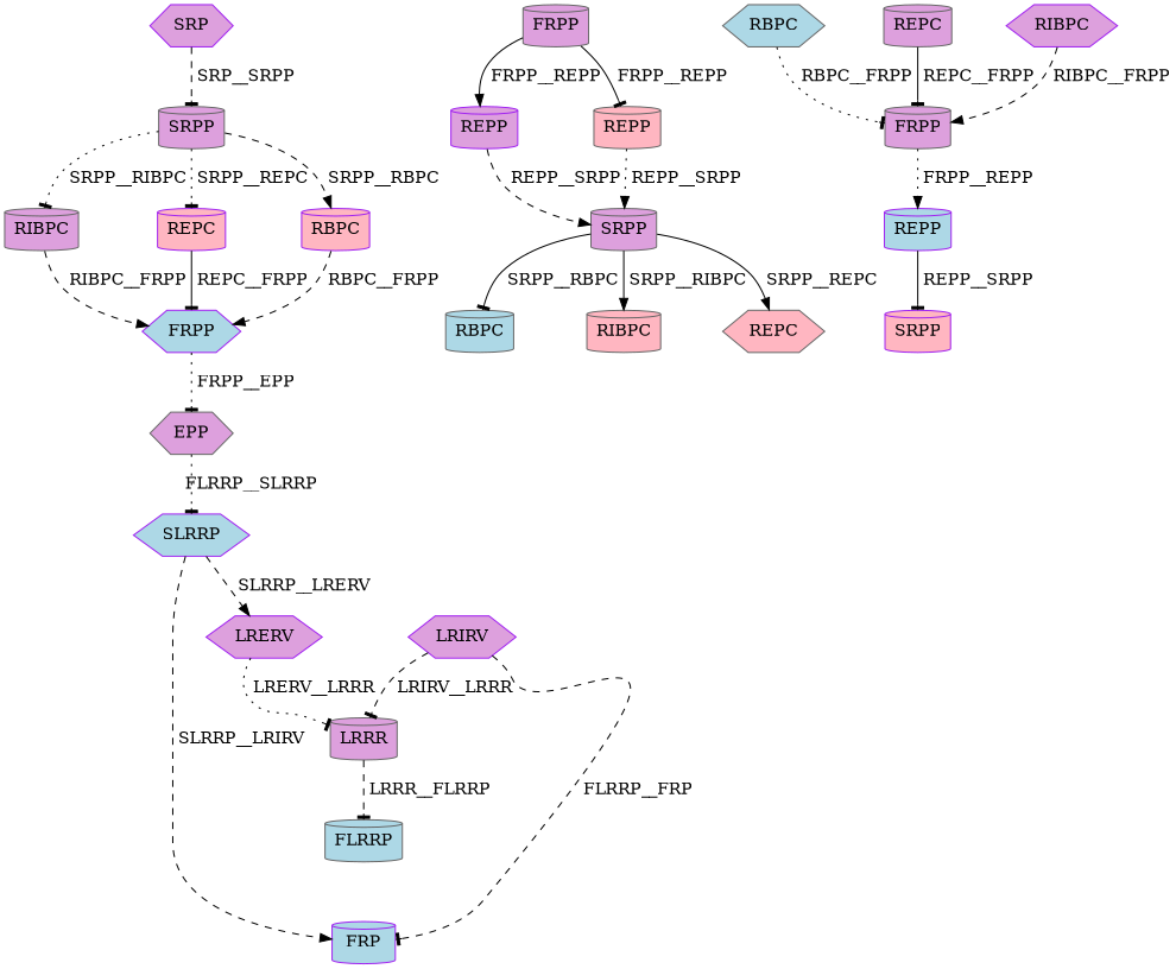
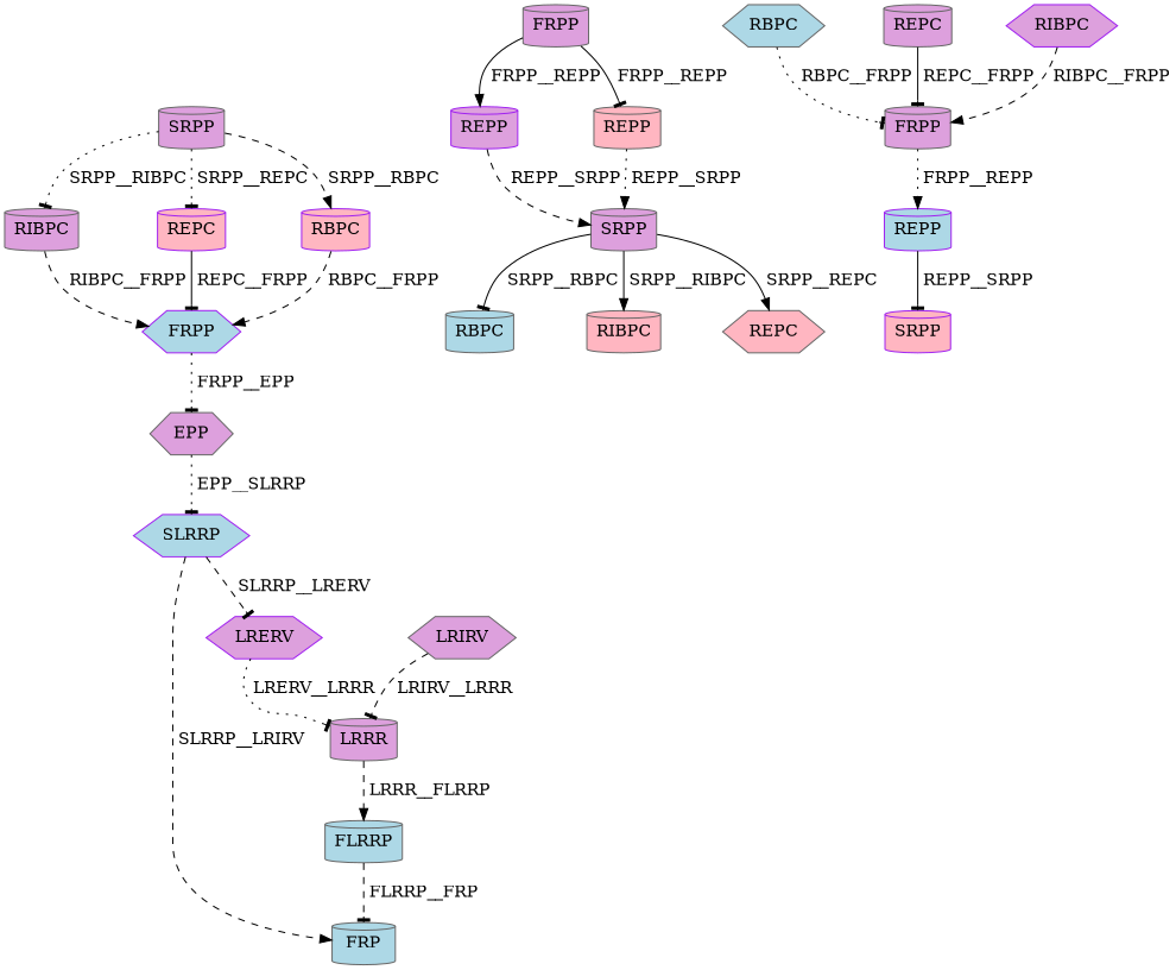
  digraph {
    node [color=gray40 fillcolor=plum fontcolor=black shape=cylinder style=filled]
    edge [arrowhead=tee color=black fontcolor=black style=dashed]
-   n1 [color=purple label=SRP shape=hexagon]
    n2 [label=SRPP]
    n3 [label=RIBPC]
    n4 [color=purple fillcolor=lightpink label=REPC]
    n5 [color=purple fillcolor=lightpink label=RBPC]
    n6 [label=FRPP]
    n7 [color=purple label=REPP]
    n8 [fillcolor=lightpink label=REPP]
    n9 [label=SRPP]
    n10 [fillcolor=lightblue label=RBPC shape=hexagon]
    n11 [label=FRPP]
    n12 [color=purple fillcolor=lightblue label=REPP]
    n13 [label=REPC]
    n14 [color=purple label=RIBPC shape=hexagon]
    n15 [color=purple fillcolor=lightblue label=FRPP shape=hexagon]
    n16 [fillcolor=lightblue label=RBPC]
    n17 [fillcolor=lightpink label=RIBPC]
    n18 [fillcolor=lightpink label=REPC shape=hexagon]
    n19 [color=purple fillcolor=lightpink label=SRPP]
    n20 [label=EPP shape=hexagon]
    n21 [color=purple fillcolor=lightblue label=SLRRP shape=hexagon]
    n22 [color=purple label=LRERV shape=hexagon]
-   n23 [color=purple fillcolor=lightblue label=FRP]
+   n23 [fillcolor=lightblue label=FRP]
    n24 [label=LRRR]
-   n25 [color=purple label=LRIRV shape=hexagon]
+   n25 [label=LRIRV shape=hexagon]
    n26 [fillcolor=lightblue label=FLRRP]
-   n1 -> n2 [label=" SRP__SRPP"]
    n2 -> n3 [label=" SRPP__RIBPC" style=dotted]
    n2 -> n4 [label=" SRPP__REPC" style=dotted]
    n2 -> n5 [arrowhead=normal label=" SRPP__RBPC"]
    n3 -> n15 [arrowhead=normal label=" RIBPC__FRPP"]
    n4 -> n15 [label=" REPC__FRPP" style=solid]
    n5 -> n15 [arrowhead=normal label=" RBPC__FRPP"]
    n6 -> n7 [arrowhead=normal label=" FRPP__REPP" style=solid]
    n6 -> n8 [label=" FRPP__REPP" style=solid]
    n7 -> n9 [arrowhead=normal label=" REPP__SRPP"]
    n8 -> n9 [arrowhead=normal label=" REPP__SRPP" style=dotted]
    n9 -> n16 [label=" SRPP__RBPC" style=solid]
    n9 -> n17 [arrowhead=normal label=" SRPP__RIBPC" style=solid]
    n9 -> n18 [arrowhead=normal label=" SRPP__REPC" style=solid]
    n10 -> n11 [label=" RBPC__FRPP" style=dotted]
    n11 -> n12 [arrowhead=normal label=" FRPP__REPP" style=dotted]
    n12 -> n19 [label=" REPP__SRPP" style=solid]
    n13 -> n11 [label=" REPC__FRPP" style=solid]
    n14 -> n11 [arrowhead=normal label=" RIBPC__FRPP"]
    n15 -> n20 [label=" FRPP__EPP" style=dotted]
-   n20 -> n21 [label=" FLRRP__SLRRP" style=dotted]
-   n21 -> n22 [arrowhead=normal label=" SLRRP__LRERV"]
+   n20 -> n21 [label=" EPP__SLRRP" style=dotted]
+   n21 -> n22 [label=" SLRRP__LRERV"]
    n21 -> n23 [arrowhead=normal label=" SLRRP__LRIRV"]
    n22 -> n24 [label=" LRERV__LRRR" style=dotted]
-   n24 -> n26 [label=" LRRR__FLRRP"]
+   n24 -> n26 [arrowhead=normal label=" LRRR__FLRRP"]
    n25 -> n24 [label=" LRIRV__LRRR"]
-   n25 -> n23 [label=" FLRRP__FRP"]
+   n26 -> n23 [label=" FLRRP__FRP"]
  }
